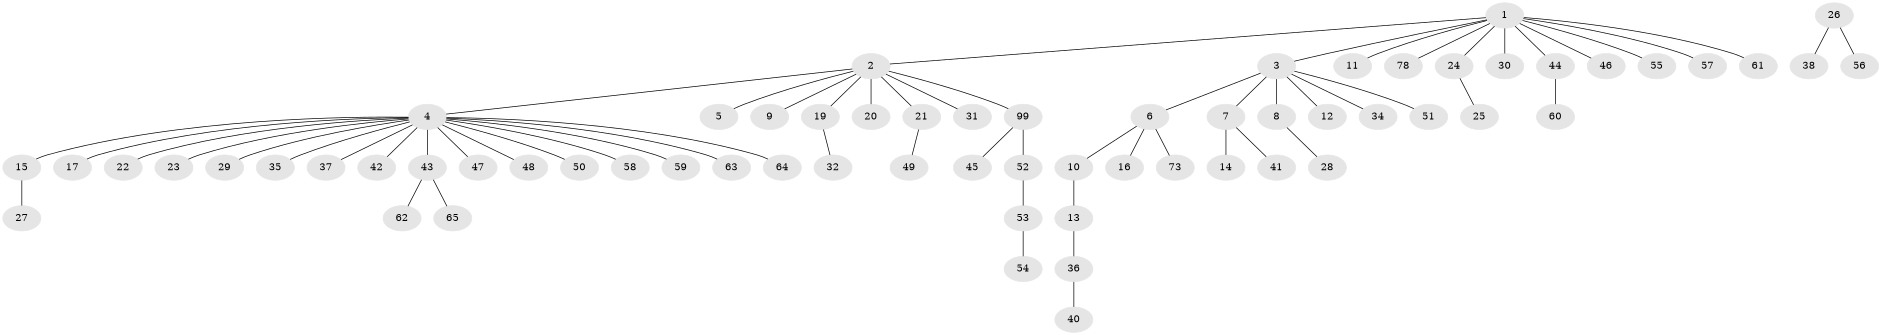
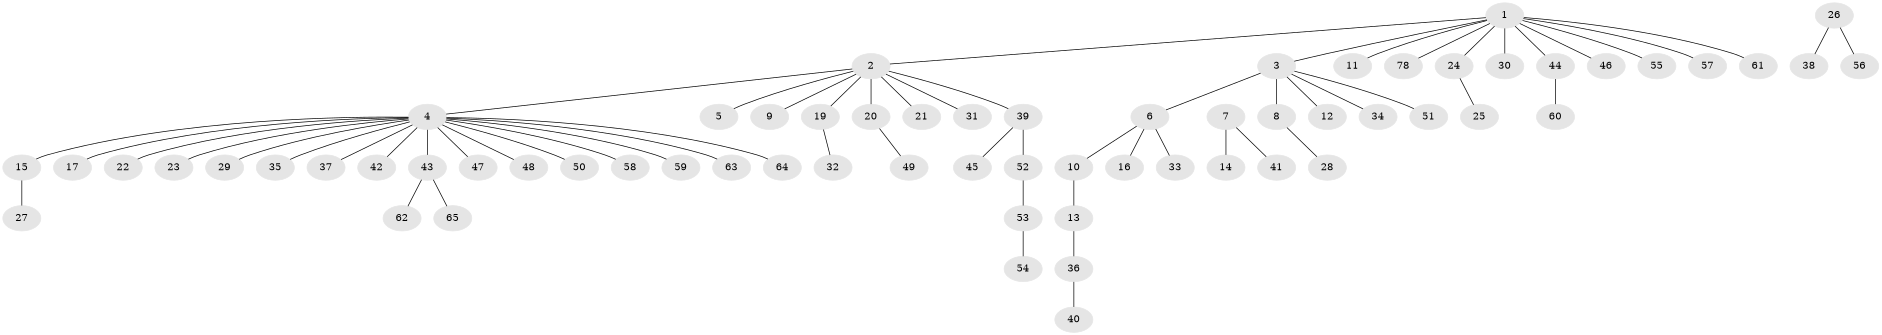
  graph {
    node [color=gray90 style=filled]
    edge [weight=1.0]
    1
    2
    3
    11
    n5 [label=78]
    24
    30
    44
    46
    55
    57
    61
    4
    5
    9
    19
    20
    21
    31
-   39 [label=99]
+   39
    6
    7
    8
    12
    34
    51
    25
    60
    15
    17
    22
    23
    29
    35
    37
    42
    43
    47
    48
    50
    58
    59
    63
    64
    32
    49
    45
    52
    10
    16
-   33 [label=73]
+   33
    14
    41
    28
    27
    26
    38
    56
    62
    65
    13
    36
    40
    53
    54
    1 -- 2
    1 -- 3
    1 -- 11
    1 -- n5
    1 -- 24
    1 -- 30
    1 -- 44
    1 -- 46
    1 -- 55
    1 -- 57
    1 -- 61
    2 -- 4
    2 -- 5
    2 -- 9
    2 -- 19
    2 -- 20
    2 -- 21
    2 -- 31
    2 -- 39
    3 -- 6
-   3 -- 7
    3 -- 8 [weight=6.0]
    3 -- 12
    3 -- 34
    3 -- 51
    24 -- 25 [weight=2.0]
    44 -- 60
    4 -- 15
    4 -- 17
    4 -- 22
    4 -- 23
    4 -- 29
    4 -- 35
    4 -- 37
    4 -- 42
    4 -- 43
    4 -- 47
    4 -- 48
    4 -- 50
    4 -- 58
    4 -- 59
    4 -- 63
    4 -- 64
    19 -- 32
-   21 -- 49
+   20 -- 49
    39 -- 45
    39 -- 52
    6 -- 10
    6 -- 16
    6 -- 33
    7 -- 14
    7 -- 41
    8 -- 28
    15 -- 27
    43 -- 62
    43 -- 65
    52 -- 53
    10 -- 13
    26 -- 38
    26 -- 56
    13 -- 36
    36 -- 40 [weight=3.0]
    53 -- 54 [weight=2.0]
  }
